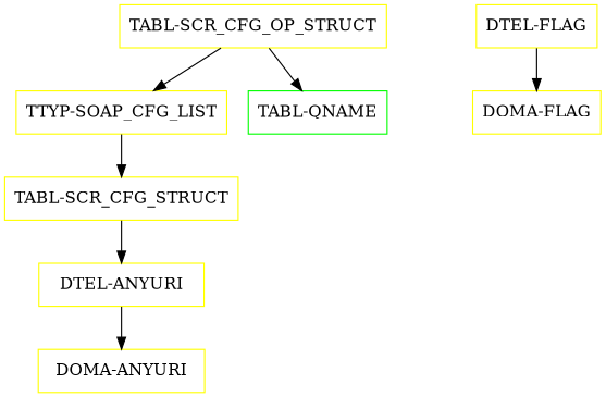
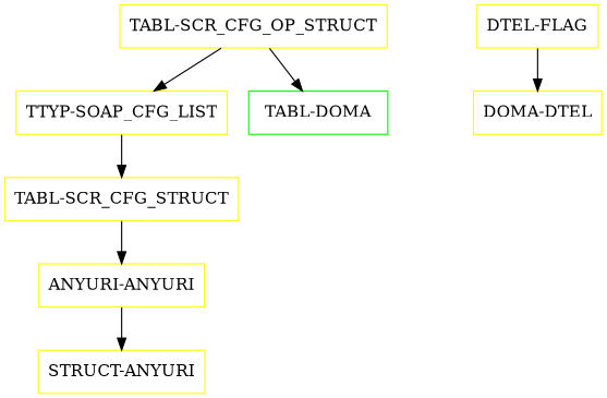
  digraph {
    node [color=yellow shape=box]
    "TABL-SCR_CFG_OP_STRUCT"
    "TTYP-SOAP_CFG_LIST"
-   "TABL-QNAME" [color=green]
+   "TABL-QNAME" [color=green label="TABL-DOMA"]
    "TABL-SCR_CFG_STRUCT"
-   "DTEL-ANYURI"
+   "DTEL-ANYURI" [label="ANYURI-ANYURI"]
    "DTEL-FLAG"
-   "DOMA-FLAG"
-   "DOMA-ANYURI"
+   "DOMA-FLAG" [label="DOMA-DTEL"]
+   "DOMA-ANYURI" [label="STRUCT-ANYURI"]
    "TABL-SCR_CFG_OP_STRUCT" -> "TTYP-SOAP_CFG_LIST"
    "TABL-SCR_CFG_OP_STRUCT" -> "TABL-QNAME"
    "TTYP-SOAP_CFG_LIST" -> "TABL-SCR_CFG_STRUCT"
    "TABL-SCR_CFG_STRUCT" -> "DTEL-ANYURI"
    "DTEL-ANYURI" -> "DOMA-ANYURI"
    "DTEL-FLAG" -> "DOMA-FLAG"
  }
